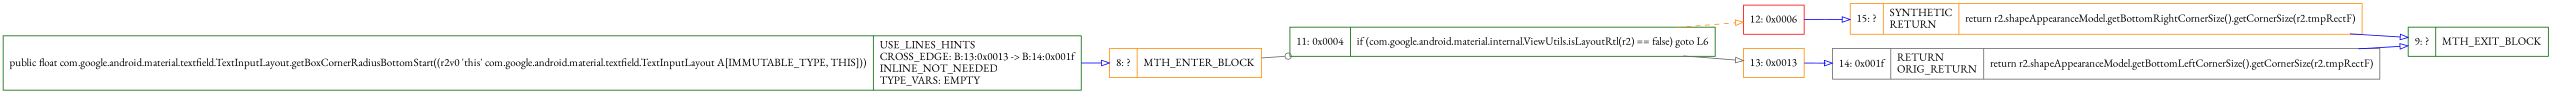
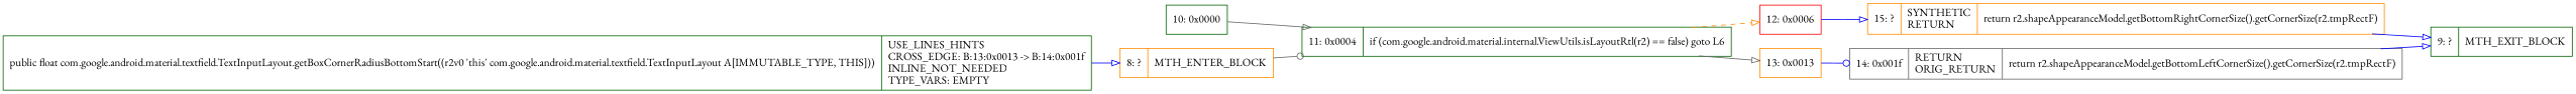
  digraph {
    fontname="EB Garamond"
    rankdir=LR
    node [color=darkgreen fontname="EB Garamond" shape=record]
    edge [arrowhead=onormal color=blue fontname="EB Garamond"]
    n1 [color=darkorange label="{8\:\ ?|MTH_ENTER_BLOCK\l}"]
    n2 [label="{11\:\ 0x0004|if (com.google.android.material.internal.ViewUtils.isLayoutRtl(r2) == false) goto L6\l}"]
+   n3 [label="{10\:\ 0x0000}"]
    n4 [color=red label="{12\:\ 0x0006}"]
    n5 [color=darkorange label="{13\:\ 0x0013}"]
    n6 [color=darkorange label="{15\:\ ?|SYNTHETIC\lRETURN\l|return r2.shapeAppearanceModel.getBottomRightCornerSize().getCornerSize(r2.tmpRectF)\l}"]
    n7 [color=gray40 label="{14\:\ 0x001f|RETURN\lORIG_RETURN\l|return r2.shapeAppearanceModel.getBottomLeftCornerSize().getCornerSize(r2.tmpRectF)\l}"]
    n8 [label="{9\:\ ?|MTH_EXIT_BLOCK\l}"]
    n9 [label="{public float com.google.android.material.textfield.TextInputLayout.getBoxCornerRadiusBottomStart((r2v0 'this' com.google.android.material.textfield.TextInputLayout A[IMMUTABLE_TYPE, THIS]))  | USE_LINES_HINTS\lCROSS_EDGE: B:13:0x0013 \-\> B:14:0x001f\lINLINE_NOT_NEEDED\lTYPE_VARS: EMPTY\l}"]
    n1 -> n2 [arrowhead=odot color=gray40]
    n2 -> n4 [color=darkorange style=dashed]
    n2 -> n5 [color=gray40]
+   n3 -> n2 [color=gray40]
    n4 -> n6
-   n5 -> n7
+   n5 -> n7 [arrowhead=odot]
    n6 -> n8
    n7 -> n8
    n9 -> n1
  }
